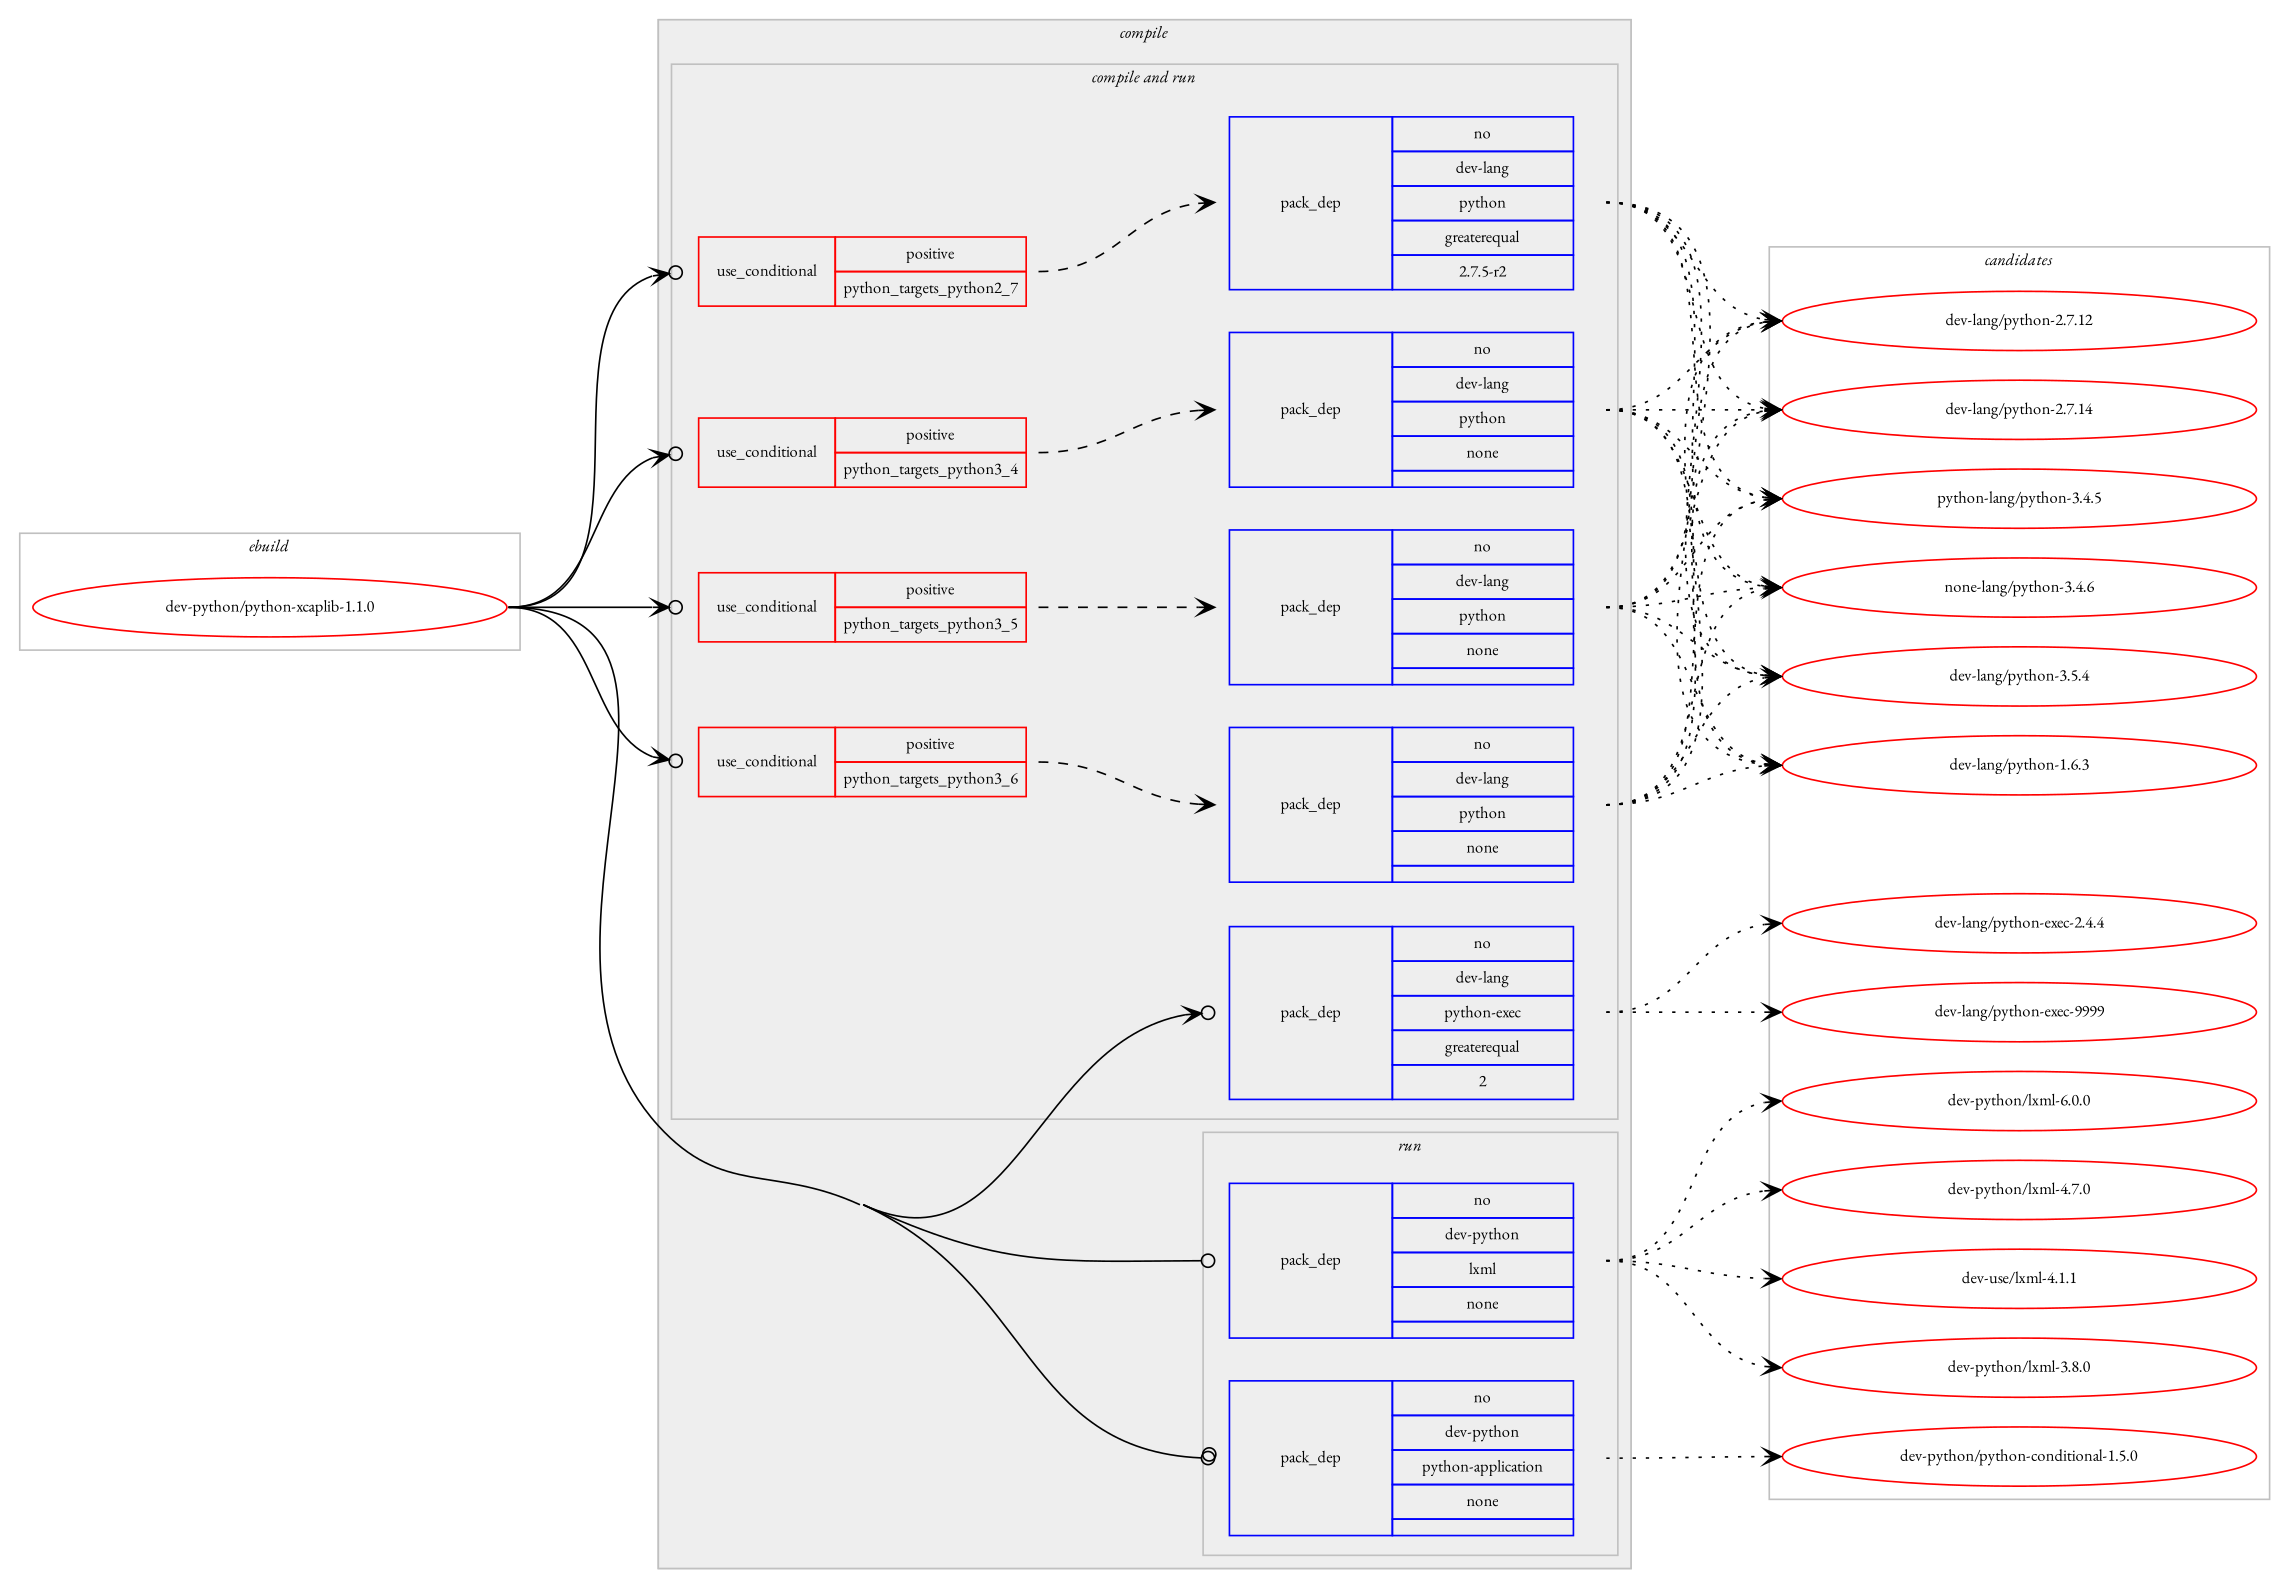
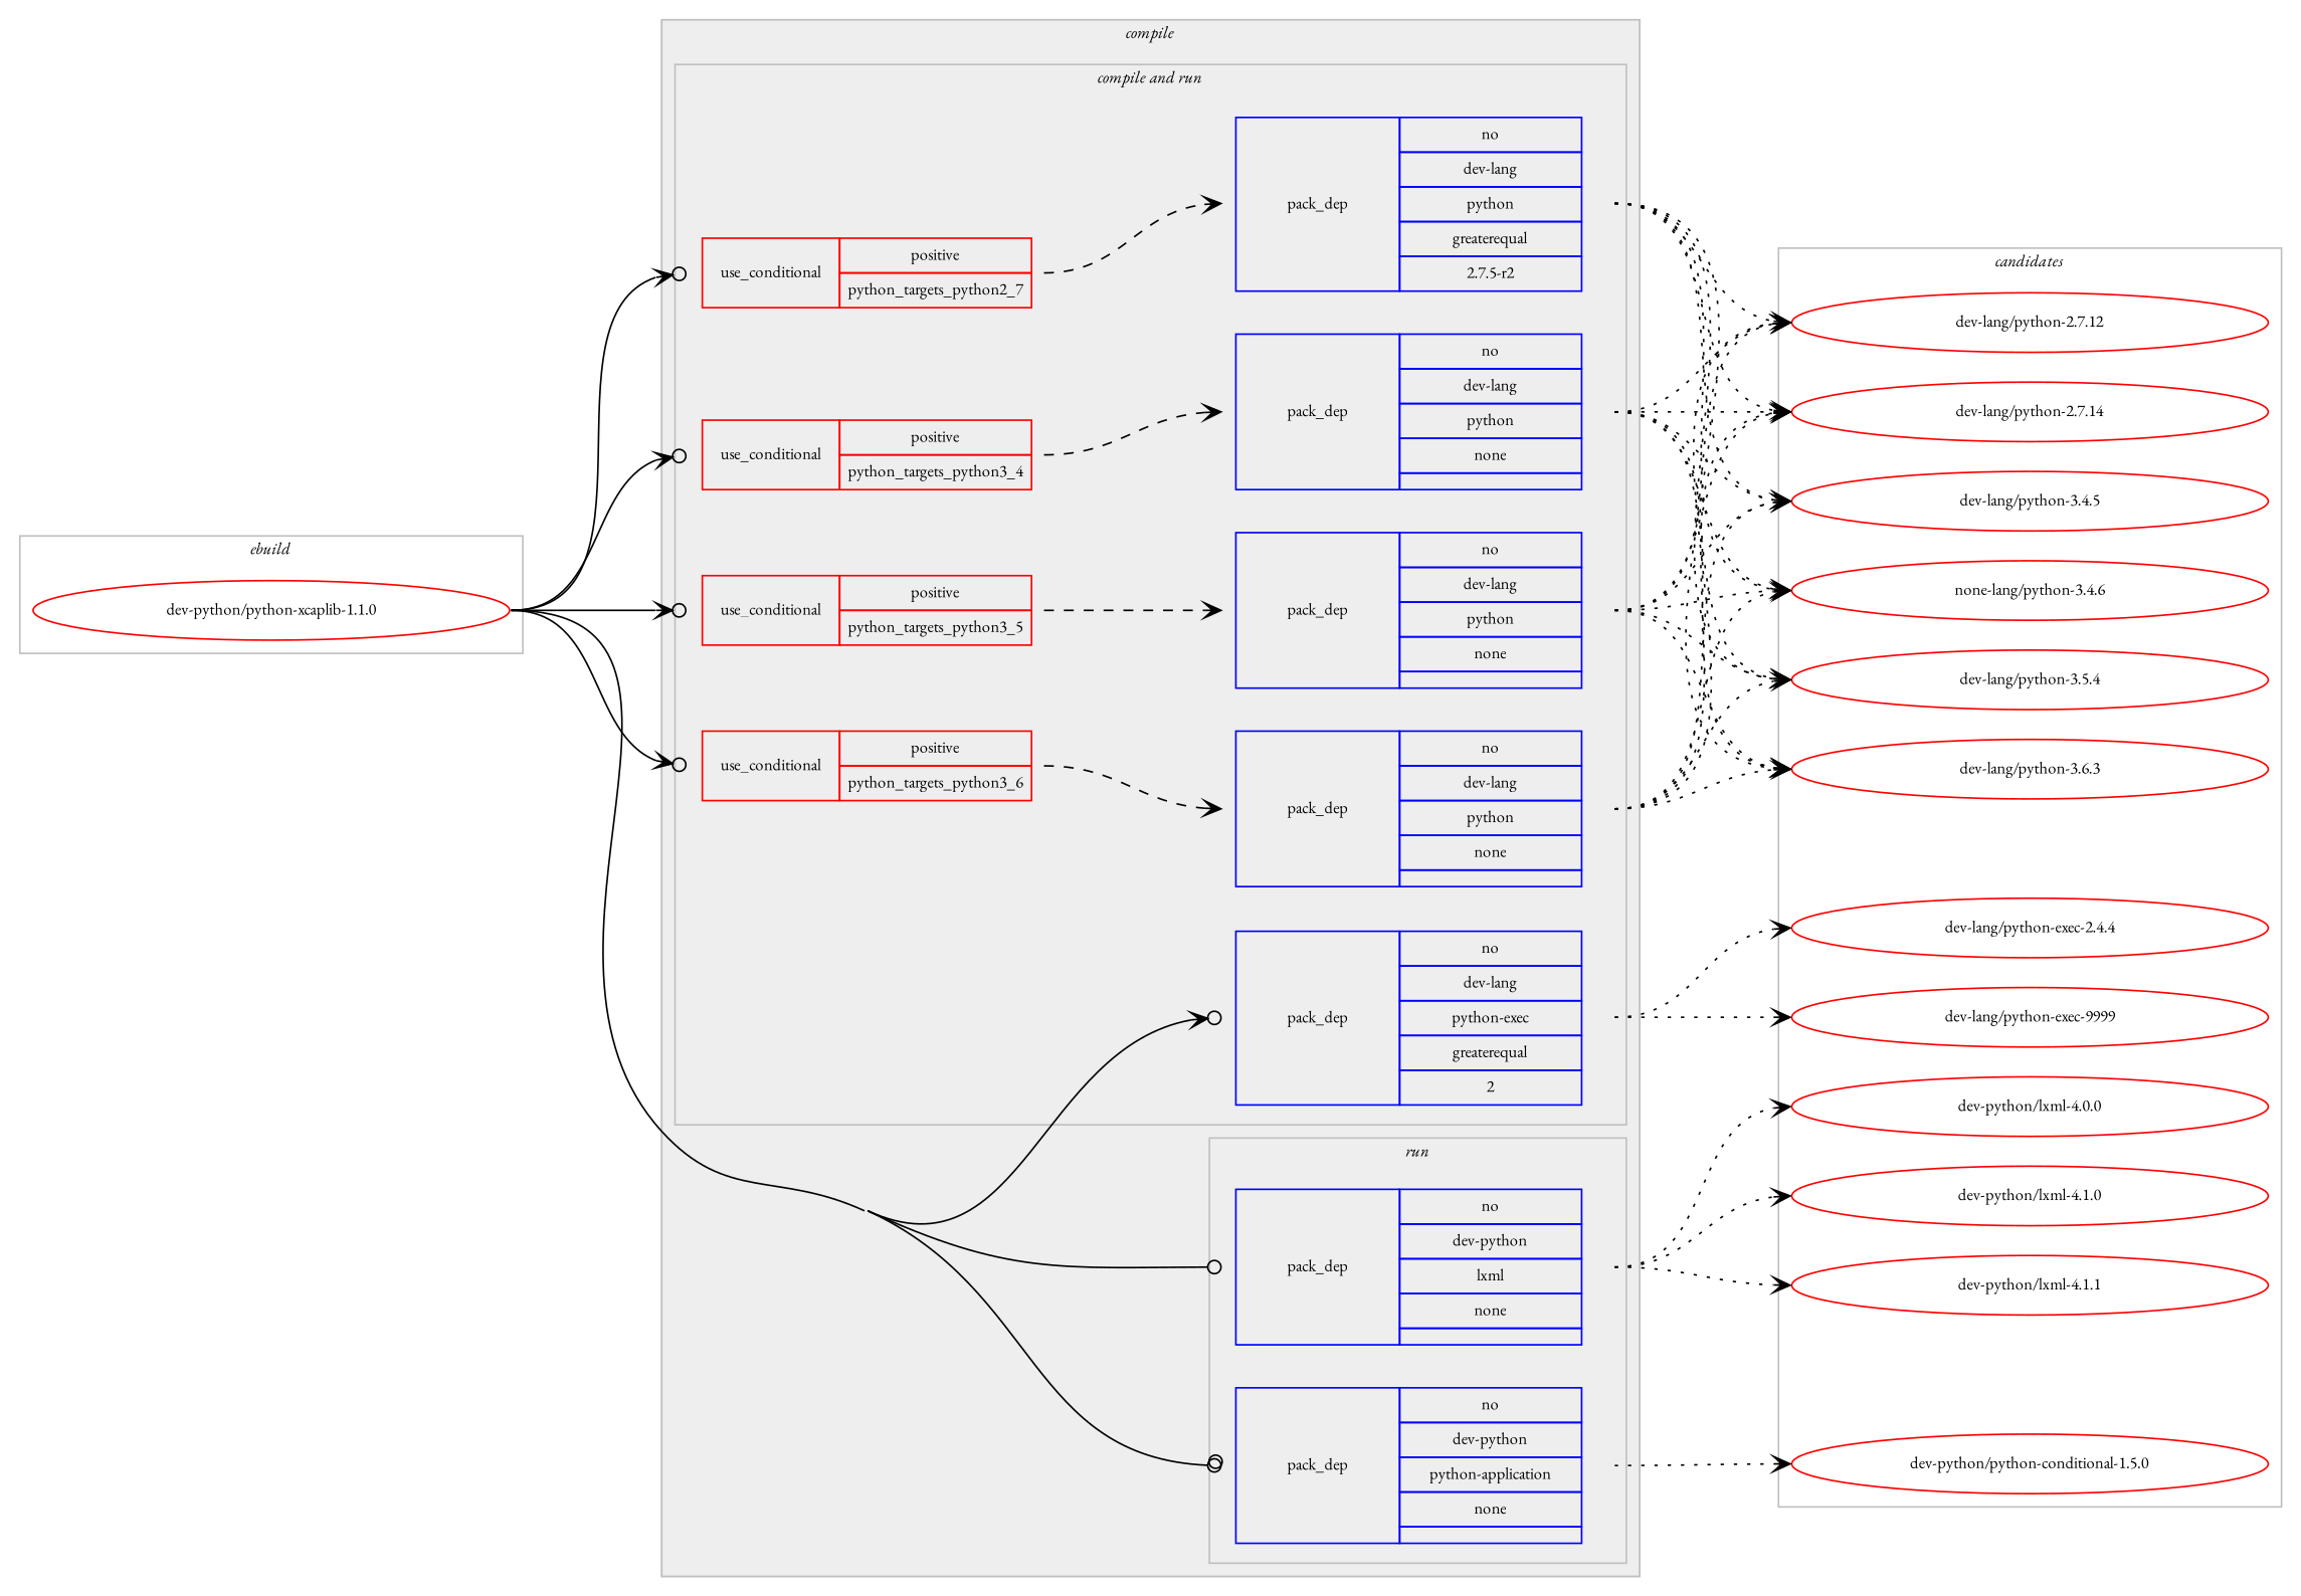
  digraph {
    compound=true
    concentrate=true
    fontname="EB Garamond"
    fontsize=10
    newrank=true
    rankdir=LR
    ranksep=1.5
    node [color=red fontname="EB Garamond" fontsize=10]
    edge [arrowhead=vee fontname="EB Garamond" headport=w style=dotted tailport=e weight=100]
    n1 [label="dev-python/python-xcaplib-1.1.0" width=4]
    n2 [color=blue label=<<TABLE BORDER="0" CELLBORDER="1" CELLSPACING="0" CELLPADDING="4" WIDTH="220"><TR><TD ROWSPAN="6" CELLPADDING="30">pack_dep</TD></TR><TR><TD WIDTH="110">no</TD></TR><TR><TD>dev-lang</TD></TR><TR><TD>python</TD></TR><TR><TD>greaterequal</TD></TR><TR><TD>2.7.5-r2</TD></TR></TABLE>> shape=none]
    n3 [label=<<TABLE BORDER="0" CELLBORDER="1" CELLSPACING="0" CELLPADDING="4"><TR><TD ROWSPAN="3" CELLPADDING="10">use_conditional</TD></TR><TR><TD>positive</TD></TR><TR><TD>python_targets_python2_7</TD></TR></TABLE>> shape=none]
    n4 [color=blue label=<<TABLE BORDER="0" CELLBORDER="1" CELLSPACING="0" CELLPADDING="4" WIDTH="220"><TR><TD ROWSPAN="6" CELLPADDING="30">pack_dep</TD></TR><TR><TD WIDTH="110">no</TD></TR><TR><TD>dev-lang</TD></TR><TR><TD>python</TD></TR><TR><TD>none</TD></TR><TR><TD></TD></TR></TABLE>> shape=none]
    n5 [label=<<TABLE BORDER="0" CELLBORDER="1" CELLSPACING="0" CELLPADDING="4"><TR><TD ROWSPAN="3" CELLPADDING="10">use_conditional</TD></TR><TR><TD>positive</TD></TR><TR><TD>python_targets_python3_4</TD></TR></TABLE>> shape=none]
    n6 [color=blue label=<<TABLE BORDER="0" CELLBORDER="1" CELLSPACING="0" CELLPADDING="4" WIDTH="220"><TR><TD ROWSPAN="6" CELLPADDING="30">pack_dep</TD></TR><TR><TD WIDTH="110">no</TD></TR><TR><TD>dev-lang</TD></TR><TR><TD>python</TD></TR><TR><TD>none</TD></TR><TR><TD></TD></TR></TABLE>> shape=none]
    n7 [label=<<TABLE BORDER="0" CELLBORDER="1" CELLSPACING="0" CELLPADDING="4"><TR><TD ROWSPAN="3" CELLPADDING="10">use_conditional</TD></TR><TR><TD>positive</TD></TR><TR><TD>python_targets_python3_5</TD></TR></TABLE>> shape=none]
    n8 [color=blue label=<<TABLE BORDER="0" CELLBORDER="1" CELLSPACING="0" CELLPADDING="4" WIDTH="220"><TR><TD ROWSPAN="6" CELLPADDING="30">pack_dep</TD></TR><TR><TD WIDTH="110">no</TD></TR><TR><TD>dev-lang</TD></TR><TR><TD>python</TD></TR><TR><TD>none</TD></TR><TR><TD></TD></TR></TABLE>> shape=none]
    n9 [label=<<TABLE BORDER="0" CELLBORDER="1" CELLSPACING="0" CELLPADDING="4"><TR><TD ROWSPAN="3" CELLPADDING="10">use_conditional</TD></TR><TR><TD>positive</TD></TR><TR><TD>python_targets_python3_6</TD></TR></TABLE>> shape=none]
    n10 [color=blue label=<<TABLE BORDER="0" CELLBORDER="1" CELLSPACING="0" CELLPADDING="4" WIDTH="220"><TR><TD ROWSPAN="6" CELLPADDING="30">pack_dep</TD></TR><TR><TD WIDTH="110">no</TD></TR><TR><TD>dev-lang</TD></TR><TR><TD>python-exec</TD></TR><TR><TD>greaterequal</TD></TR><TR><TD>2</TD></TR></TABLE>> shape=none]
    n11 [color=blue label=<<TABLE BORDER="0" CELLBORDER="1" CELLSPACING="0" CELLPADDING="4" WIDTH="220"><TR><TD ROWSPAN="6" CELLPADDING="30">pack_dep</TD></TR><TR><TD WIDTH="110">no</TD></TR><TR><TD>dev-python</TD></TR><TR><TD>lxml</TD></TR><TR><TD>none</TD></TR><TR><TD></TD></TR></TABLE>> shape=none]
    n12 [color=blue label=<<TABLE BORDER="0" CELLBORDER="1" CELLSPACING="0" CELLPADDING="4" WIDTH="220"><TR><TD ROWSPAN="6" CELLPADDING="30">pack_dep</TD></TR><TR><TD WIDTH="110">no</TD></TR><TR><TD>dev-python</TD></TR><TR><TD>python-application</TD></TR><TR><TD>none</TD></TR><TR><TD></TD></TR></TABLE>> shape=none]
    n13 [label="dev-lang/python-2.7.12" width=4]
    n14 [label="dev-lang/python-2.7.14" width=4]
-   n15 [label="python-lang/python-3.4.5" width=4]
+   n15 [label="dev-lang/python-3.4.5" width=4]
    n16 [label="none-lang/python-3.4.6" width=4]
    n17 [label="dev-lang/python-3.5.4" width=4]
-   n18 [label="dev-lang/python-1.6.3" width=4]
+   n18 [label="dev-lang/python-3.6.3" width=4]
    n19 [label="dev-lang/python-exec-2.4.4" width=4]
    n20 [label="dev-lang/python-exec-9999" width=4]
-   n21 [label="dev-python/lxml-3.8.0" width=4]
-   n22 [label="dev-python/lxml-6.0.0" width=4]
-   n23 [label="dev-python/lxml-4.7.0" width=4]
-   n24 [label="dev-use/lxml-4.1.1" width=4]
+   n22 [label="dev-python/lxml-4.0.0" width=4]
+   n23 [label="dev-python/lxml-4.1.0" width=4]
+   n24 [label="dev-python/lxml-4.1.1" width=4]
    n25 [label="dev-python/python-conditional-1.5.0" width=4]
    subgraph cluster_1 {
      color=gray
      label=<<i>ebuild</i>>
      rank=same
      n1
    }
    subgraph cluster_2 {
      color=gray
      label=<<i>dependencies</i>>
      subgraph cluster_3 {
        color=gray
        fillcolor="#eeeeee"
        label=<<i>compile</i>>
        style=filled
      }
      subgraph cluster_4 {
        color=gray
        fillcolor="#eeeeee"
        label=<<i>compile and run</i>>
        style=filled
        subgraph sub_5 {
          color=gray
          fillcolor="#eeeeee"
          label=<<i>compile and run</i>>
          style=filled
          n3
          subgraph sub_6 {
            color=gray
            fillcolor="#eeeeee"
            label=<<i>compile and run</i>>
            style=filled
            n2
          }
        }
        subgraph sub_7 {
          color=gray
          fillcolor="#eeeeee"
          label=<<i>compile and run</i>>
          style=filled
          n5
          subgraph sub_8 {
            color=gray
            fillcolor="#eeeeee"
            label=<<i>compile and run</i>>
            style=filled
            n4
          }
        }
        subgraph sub_9 {
          color=gray
          fillcolor="#eeeeee"
          label=<<i>compile and run</i>>
          style=filled
          n7
          subgraph sub_10 {
            color=gray
            fillcolor="#eeeeee"
            label=<<i>compile and run</i>>
            style=filled
            n6
          }
        }
        subgraph sub_11 {
          color=gray
          fillcolor="#eeeeee"
          label=<<i>compile and run</i>>
          style=filled
          n9
          subgraph sub_12 {
            color=gray
            fillcolor="#eeeeee"
            label=<<i>compile and run</i>>
            style=filled
            n8
          }
        }
        subgraph sub_13 {
          color=gray
          fillcolor="#eeeeee"
          label=<<i>compile and run</i>>
          style=filled
          n10
        }
      }
      subgraph cluster_14 {
        color=gray
        fillcolor="#eeeeee"
        label=<<i>run</i>>
        style=filled
        subgraph sub_15 {
          color=gray
          fillcolor="#eeeeee"
          label=<<i>run</i>>
          style=filled
          n11
        }
        subgraph sub_16 {
          color=gray
          fillcolor="#eeeeee"
          label=<<i>run</i>>
          style=filled
          n12
        }
      }
    }
    subgraph cluster_17 {
      color=gray
      label=<<i>candidates</i>>
      rank=same
      subgraph sub_18 {
        color=black
        label=<<i>candidates</i>>
        nodesep=1
        rank=same
        n13
        n14
        n15
        n16
        n17
        n18
      }
      subgraph sub_19 {
        color=black
        label=<<i>candidates</i>>
        nodesep=1
        rank=same
        n13
        n14
        n15
        n16
        n17
        n18
      }
      subgraph sub_20 {
        color=black
        label=<<i>candidates</i>>
        nodesep=1
        rank=same
        n13
        n14
        n15
        n16
        n17
        n18
      }
      subgraph sub_21 {
        color=black
        label=<<i>candidates</i>>
        nodesep=1
        rank=same
        n13
        n14
        n15
        n16
        n17
        n18
      }
      subgraph sub_22 {
        color=black
        label=<<i>candidates</i>>
        nodesep=1
        rank=same
        n19
        n20
      }
      subgraph sub_23 {
        color=black
        label=<<i>candidates</i>>
        nodesep=1
        rank=same
-       n21
        n22
        n23
        n24
      }
      subgraph sub_24 {
        color=black
        label=<<i>candidates</i>>
        nodesep=1
        rank=same
        n25
      }
    }
    n1 -> n3 [arrowhead=odotvee style=solid weight=20]
    n1 -> n5 [arrowhead=odotvee style=solid weight=20]
    n1 -> n7 [arrowhead=odotvee style=solid weight=20]
    n1 -> n9 [arrowhead=odotvee style=solid weight=20]
    n1 -> n10 [arrowhead=odotvee style=solid weight=20]
    n1 -> n11 [arrowhead=odot style=solid weight=20]
    n1 -> n12 [arrowhead=odot style=solid weight=20]
    n2 -> n13
    n2 -> n14
    n2 -> n15
    n2 -> n16
    n2 -> n17
    n2 -> n18
    n3 -> n2 [style=dashed weight=20]
    n4 -> n13
    n4 -> n14
    n4 -> n15
    n4 -> n16
    n4 -> n17
    n4 -> n18
    n5 -> n4 [style=dashed weight=20]
    n6 -> n13
    n6 -> n14
    n6 -> n15
    n6 -> n16
    n6 -> n17
    n6 -> n18
    n7 -> n6 [style=dashed weight=20]
    n8 -> n13
    n8 -> n14
    n8 -> n15
    n8 -> n16
    n8 -> n17
    n8 -> n18
    n9 -> n8 [style=dashed weight=20]
    n10 -> n19
    n10 -> n20
-   n11 -> n21
    n11 -> n22
    n11 -> n23
    n11 -> n24
    n12 -> n25
  }
